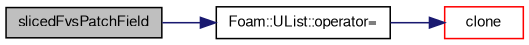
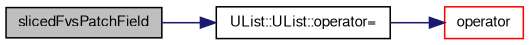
  digraph {
    rankdir=LR
    node [color=black fontname=FreeSans fontsize=10 shape=record]
    edge [color=midnightblue fontname=FreeSans fontsize=10 labelfontname=FreeSans labelfontsize=10 style=solid]
    n1 [fillcolor=grey75 fontcolor=black height=0.2 label=slicedFvsPatchField style=filled width=0.4]
-   n2 [height=0.2 label="Foam::UList::operator=" width=0.4]
-   n3 [color=red height=0.2 label=clone width=0.4]
+   n2 [height=0.2 label="UList::UList::operator=" width=0.4]
+   n3 [color=red height=0.2 label=operator width=0.4]
    n1 -> n2
    n2 -> n3
  }
